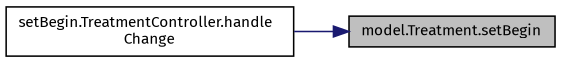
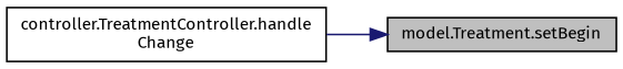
  digraph {
    rankdir=RL
    fontname="Fira Sans"
    node [color=black fontname="Fira Sans" fontsize=10 shape=record style=filled]
    n1 [fillcolor=grey75 fontcolor=black height=0.2 label="model.Treatment.setBegin" width=0.4]
-   n2 [fillcolor=white height=0.2 label="setBegin.TreatmentController.handle\lChange" width=0.4]
+   n2 [fillcolor=white height=0.2 label="controller.TreatmentController.handle\lChange" width=0.4]
    n1 -> n2 [color=midnightblue dir=back fontname="Fira Sans" fontsize=10 labelfontname=Helvetica labelfontsize=10 style=solid]
  }
